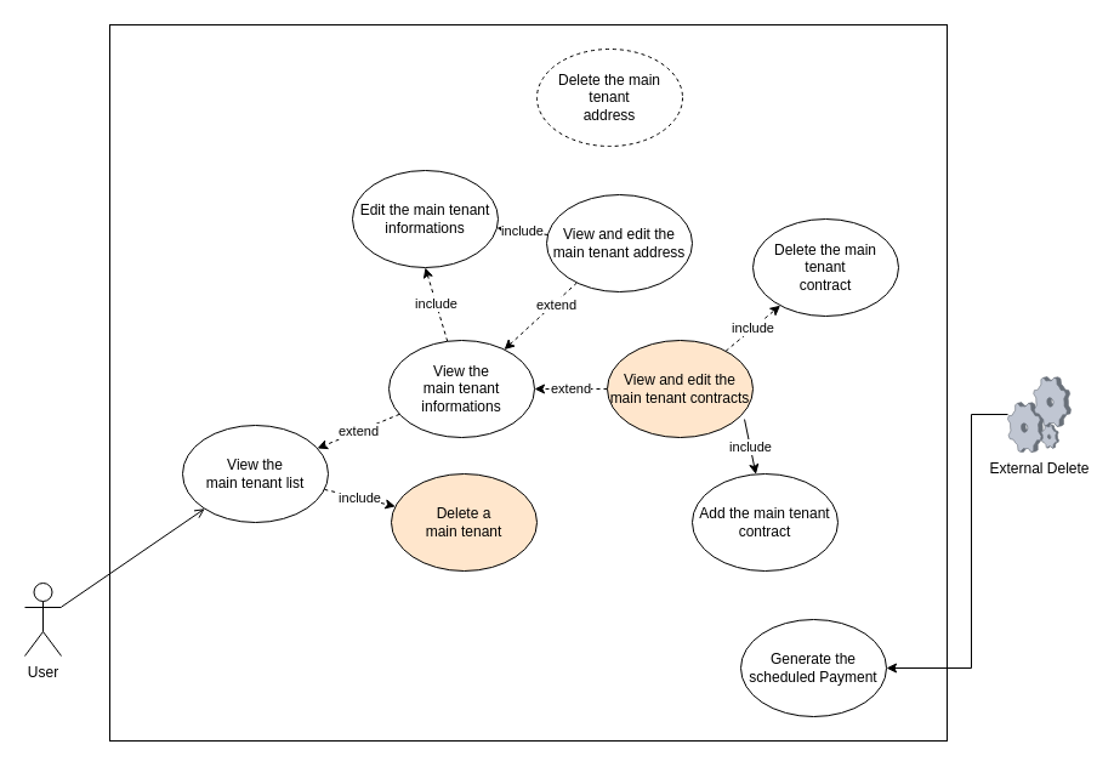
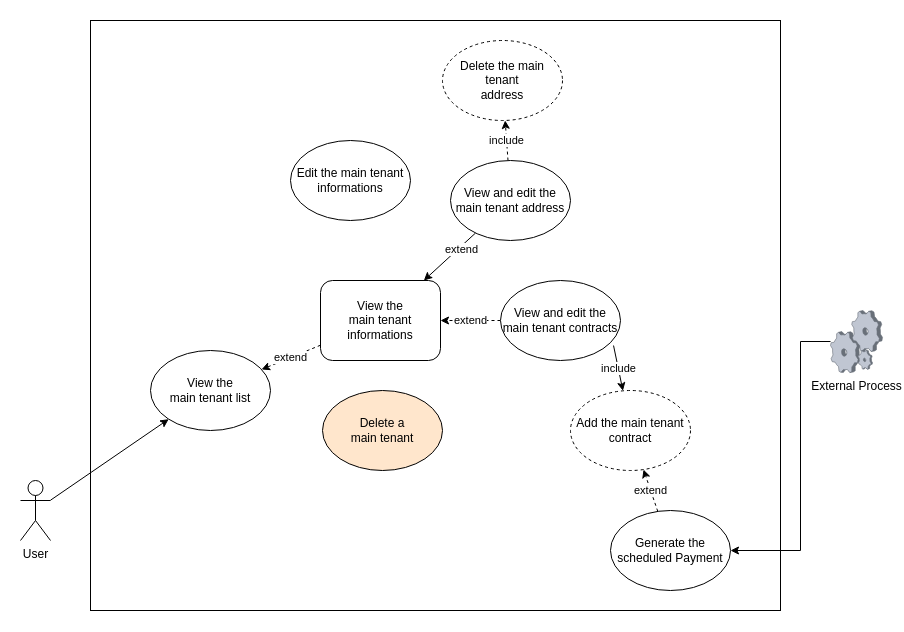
  <mxCell id="0" />
  <mxCell id="1" parent="0" />
  <mxCell id="2" value="" style="rounded=0;whiteSpace=wrap;html=1;" parent="1" vertex="1"><mxGeometry x="90" y="20" width="690" height="590" as="geometry" /></mxCell>
- <mxCell id="3" style="rounded=0;orthogonalLoop=1;jettySize=auto;html=1;endArrow=open;" parent="1" source="4" target="6" edge="1"><mxGeometry relative="1" as="geometry" /></mxCell>
+ <mxCell id="3" style="rounded=0;orthogonalLoop=1;jettySize=auto;html=1;" parent="1" source="4" target="6" edge="1"><mxGeometry relative="1" as="geometry" /></mxCell>
  <mxCell id="4" value="User" style="shape=umlActor;verticalLabelPosition=bottom;verticalAlign=top;html=1;outlineConnect=0;" parent="1" vertex="1"><mxGeometry x="20" y="480" width="30" height="60" as="geometry" /></mxCell>
- <mxCell id="5" value="include" style="edgeStyle=none;rounded=0;orthogonalLoop=1;jettySize=auto;html=1;dashed=1;" parent="1" source="6" target="10" edge="1"><mxGeometry relative="1" as="geometry" /></mxCell>
  <mxCell id="6" value="&lt;div&gt;View the &lt;br&gt;&lt;/div&gt;&lt;div&gt;main tenant list&lt;br&gt;&lt;/div&gt;" style="ellipse;whiteSpace=wrap;html=1;" parent="1" vertex="1"><mxGeometry x="150" y="350" width="120" height="80" as="geometry" /></mxCell>
  <mxCell id="7" value="extend" style="edgeStyle=none;rounded=0;orthogonalLoop=1;jettySize=auto;html=1;dashed=1;" parent="1" source="9" target="6" edge="1"><mxGeometry relative="1" as="geometry" /></mxCell>
- <mxCell id="8" value="include" style="edgeStyle=none;rounded=0;orthogonalLoop=1;jettySize=auto;html=1;entryX=0.5;entryY=1;entryDx=0;entryDy=0;dashed=1;" parent="1" source="9" target="18" edge="1"><mxGeometry relative="1" as="geometry" /></mxCell>
- <mxCell id="9" value="&lt;div&gt;View the&lt;br&gt;&lt;/div&gt;&lt;div&gt;main tenant&lt;/div&gt;&lt;div&gt;informations &lt;br&gt;&lt;/div&gt;" style="ellipse;whiteSpace=wrap;html=1;" parent="1" vertex="1"><mxGeometry x="320" y="280" width="120" height="80" as="geometry" /></mxCell>
+ <mxCell id="9" value="&lt;div&gt;View the&lt;br&gt;&lt;/div&gt;&lt;div&gt;main tenant&lt;/div&gt;&lt;div&gt;informations &lt;br&gt;&lt;/div&gt;" style="whiteSpace=wrap;html=1;rounded=1;" parent="1" vertex="1"><mxGeometry x="320" y="280" width="120" height="80" as="geometry" /></mxCell>
  <mxCell id="10" value="&lt;div&gt;Delete a&lt;br&gt;&lt;/div&gt;&lt;div&gt;main tenant &lt;br&gt;&lt;/div&gt;" style="ellipse;whiteSpace=wrap;html=1;fillColor=#ffe6cc;" parent="1" vertex="1"><mxGeometry x="322" y="390" width="120" height="80" as="geometry" /></mxCell>
- <mxCell id="11" style="edgeStyle=none;rounded=0;orthogonalLoop=1;jettySize=auto;html=1;dashed=1;" parent="1" source="14" target="9" edge="1"><mxGeometry relative="1" as="geometry" /></mxCell>
+ <mxCell id="11" style="edgeStyle=none;rounded=0;orthogonalLoop=1;jettySize=auto;html=1;dashed=0;" parent="1" source="14" target="9" edge="1"><mxGeometry relative="1" as="geometry" /></mxCell>
  <mxCell id="12" value="extend" style="edgeLabel;html=1;align=center;verticalAlign=middle;resizable=0;points=[];" parent="11" vertex="1" connectable="0"><mxGeometry x="-0.367" y="1" relative="1" as="geometry"><mxPoint x="1" as="offset" /></mxGeometry></mxCell>
- <mxCell id="13" value="include" style="edgeStyle=none;rounded=0;orthogonalLoop=1;jettySize=auto;html=1;dashed=1;" parent="1" source="14" target="18" edge="1"><mxGeometry relative="1" as="geometry" /></mxCell>
+ <mxCell id="13" value="include" style="edgeStyle=none;rounded=0;orthogonalLoop=1;jettySize=auto;html=1;dashed=1;" parent="1" source="14" target="19" edge="1"><mxGeometry relative="1" as="geometry" /></mxCell>
  <mxCell id="14" value="&lt;div&gt;View and edit the main tenant address&lt;br&gt;&lt;/div&gt;" style="ellipse;whiteSpace=wrap;html=1;" parent="1" vertex="1"><mxGeometry x="450" y="160" width="120" height="80" as="geometry" /></mxCell>
  <mxCell id="15" value="extend" style="edgeStyle=none;rounded=0;orthogonalLoop=1;jettySize=auto;html=1;entryX=1;entryY=0.5;entryDx=0;entryDy=0;dashed=1;" parent="1" source="17" target="9" edge="1"><mxGeometry relative="1" as="geometry" /></mxCell>
- <mxCell id="16" value="include" style="edgeStyle=none;rounded=0;orthogonalLoop=1;jettySize=auto;html=1;dashed=1;" parent="1" source="17" target="20" edge="1"><mxGeometry relative="1" as="geometry" /></mxCell>
- <mxCell id="17" value="&lt;div&gt;View and edit the main tenant contracts&lt;br&gt;&lt;/div&gt;" style="ellipse;whiteSpace=wrap;html=1;fillColor=#ffe6cc;" parent="1" vertex="1"><mxGeometry x="500" y="280" width="120" height="80" as="geometry" /></mxCell>
+ <mxCell id="17" value="&lt;div&gt;View and edit the main tenant contracts&lt;br&gt;&lt;/div&gt;" style="ellipse;whiteSpace=wrap;html=1;" parent="1" vertex="1"><mxGeometry x="500" y="280" width="120" height="80" as="geometry" /></mxCell>
  <mxCell id="18" value="&lt;div&gt;Edit the main tenant &lt;br&gt;&lt;/div&gt;&lt;div&gt;informations&lt;br&gt;&lt;/div&gt;" style="ellipse;whiteSpace=wrap;html=1;" parent="1" vertex="1"><mxGeometry x="290" y="140" width="120" height="80" as="geometry" /></mxCell>
  <mxCell id="19" value="&lt;div&gt;Delete the main tenant &lt;br&gt;&lt;/div&gt;&lt;div&gt;address&lt;br&gt;&lt;/div&gt;" style="ellipse;whiteSpace=wrap;html=1;dashed=1;" parent="1" vertex="1"><mxGeometry x="442" y="40" width="120" height="80" as="geometry" /></mxCell>
- <mxCell id="20" value="&lt;div&gt;Delete the main tenant &lt;br&gt;&lt;/div&gt;&lt;div&gt;contract&lt;br&gt;&lt;/div&gt;" style="ellipse;whiteSpace=wrap;html=1;" parent="1" vertex="1"><mxGeometry x="620" y="180" width="120" height="80" as="geometry" /></mxCell>
  <mxCell id="21" style="edgeStyle=orthogonalEdgeStyle;rounded=0;orthogonalLoop=1;jettySize=auto;html=1;entryX=1;entryY=0.5;entryDx=0;entryDy=0;" edge="1" parent="1" source="22" target="25"><mxGeometry relative="1" as="geometry"><Array as="points"><mxPoint x="800" y="341" /><mxPoint x="800" y="550" /></Array></mxGeometry></mxCell>
- <mxCell id="22" value="External Delete" style="verticalLabelPosition=bottom;sketch=0;aspect=fixed;html=1;verticalAlign=top;strokeColor=none;align=center;outlineConnect=0;shape=mxgraph.citrix.process;" vertex="1" parent="1"><mxGeometry x="830" y="310" width="52" height="62" as="geometry" /></mxCell>
- <mxCell id="23" value="&lt;div&gt;Add the main tenant &lt;br&gt;&lt;/div&gt;&lt;div&gt;contract&lt;br&gt;&lt;/div&gt;" style="ellipse;whiteSpace=wrap;html=1;" vertex="1" parent="1"><mxGeometry x="570" y="390" width="120" height="80" as="geometry" /></mxCell>
+ <mxCell id="22" value="External Process" style="verticalLabelPosition=bottom;sketch=0;aspect=fixed;html=1;verticalAlign=top;strokeColor=none;align=center;outlineConnect=0;shape=mxgraph.citrix.process;" vertex="1" parent="1"><mxGeometry x="830" y="310" width="52" height="62" as="geometry" /></mxCell>
+ <mxCell id="23" value="&lt;div&gt;Add the main tenant &lt;br&gt;&lt;/div&gt;&lt;div&gt;contract&lt;br&gt;&lt;/div&gt;" style="ellipse;whiteSpace=wrap;html=1;dashed=1;" vertex="1" parent="1"><mxGeometry x="570" y="390" width="120" height="80" as="geometry" /></mxCell>
  <mxCell id="24" value="include" style="edgeStyle=none;rounded=0;orthogonalLoop=1;jettySize=auto;html=1;dashed=0;exitX=0.942;exitY=0.813;exitDx=0;exitDy=0;exitPerimeter=0;" edge="1" parent="1" source="17" target="23"><mxGeometry relative="1" as="geometry"><mxPoint x="607.593" y="298.825" as="sourcePoint" /><mxPoint x="652.518" y="261.235" as="targetPoint" /></mxGeometry></mxCell>
  <mxCell id="25" value="&lt;div&gt;Generate the scheduled Payment&lt;br&gt;&lt;/div&gt;" style="ellipse;whiteSpace=wrap;html=1;" vertex="1" parent="1"><mxGeometry x="610" y="510" width="120" height="80" as="geometry" /></mxCell>
+ <mxCell id="26" value="extend" style="edgeStyle=none;rounded=0;orthogonalLoop=1;jettySize=auto;html=1;dashed=1;" edge="1" parent="1" source="25" target="23"><mxGeometry relative="1" as="geometry"><mxPoint x="623.04" y="355.04" as="sourcePoint" /><mxPoint x="632.442" y="400.319" as="targetPoint" /></mxGeometry></mxCell>
